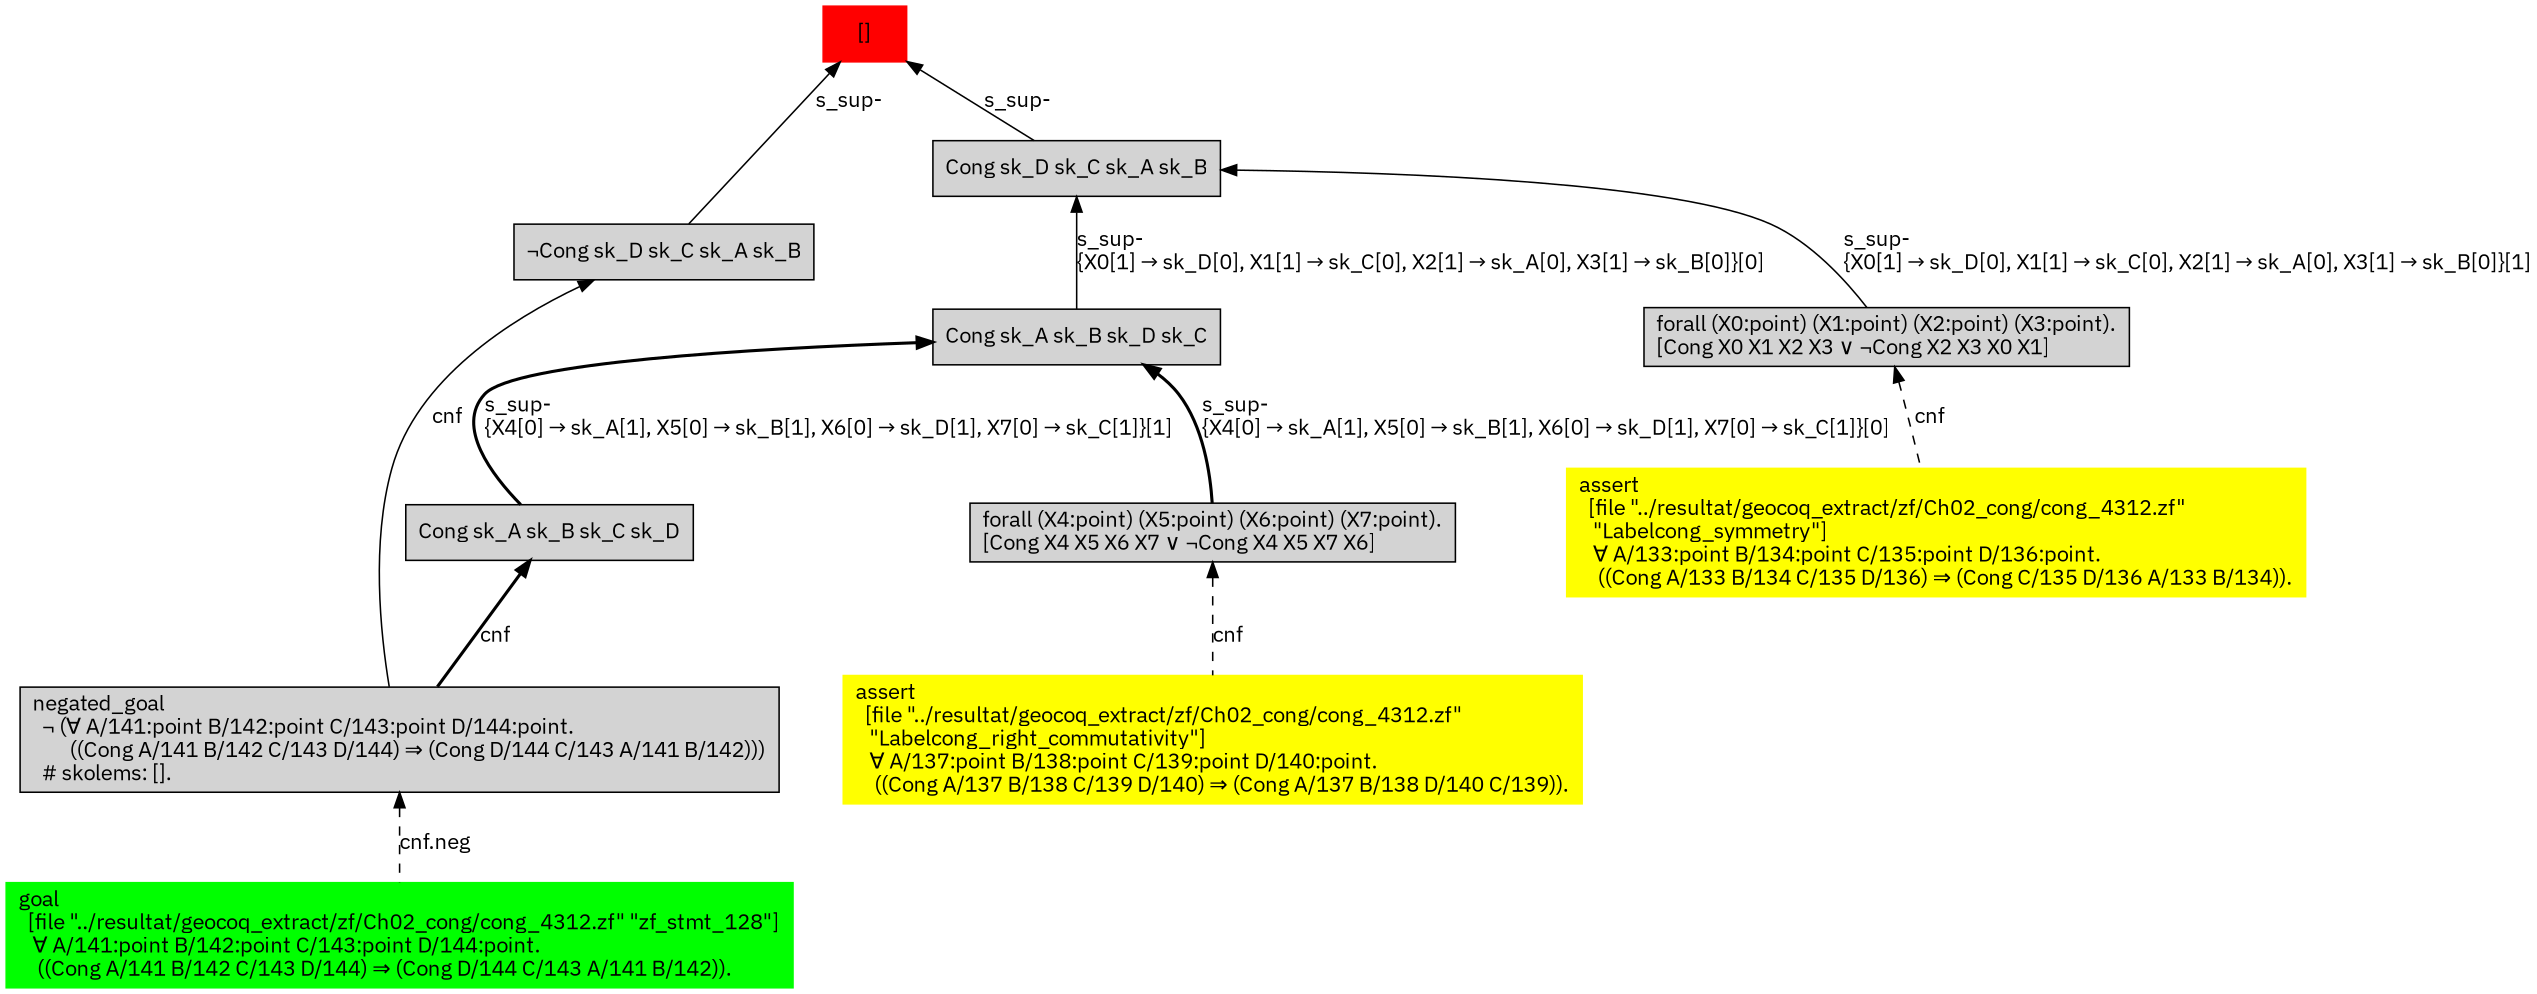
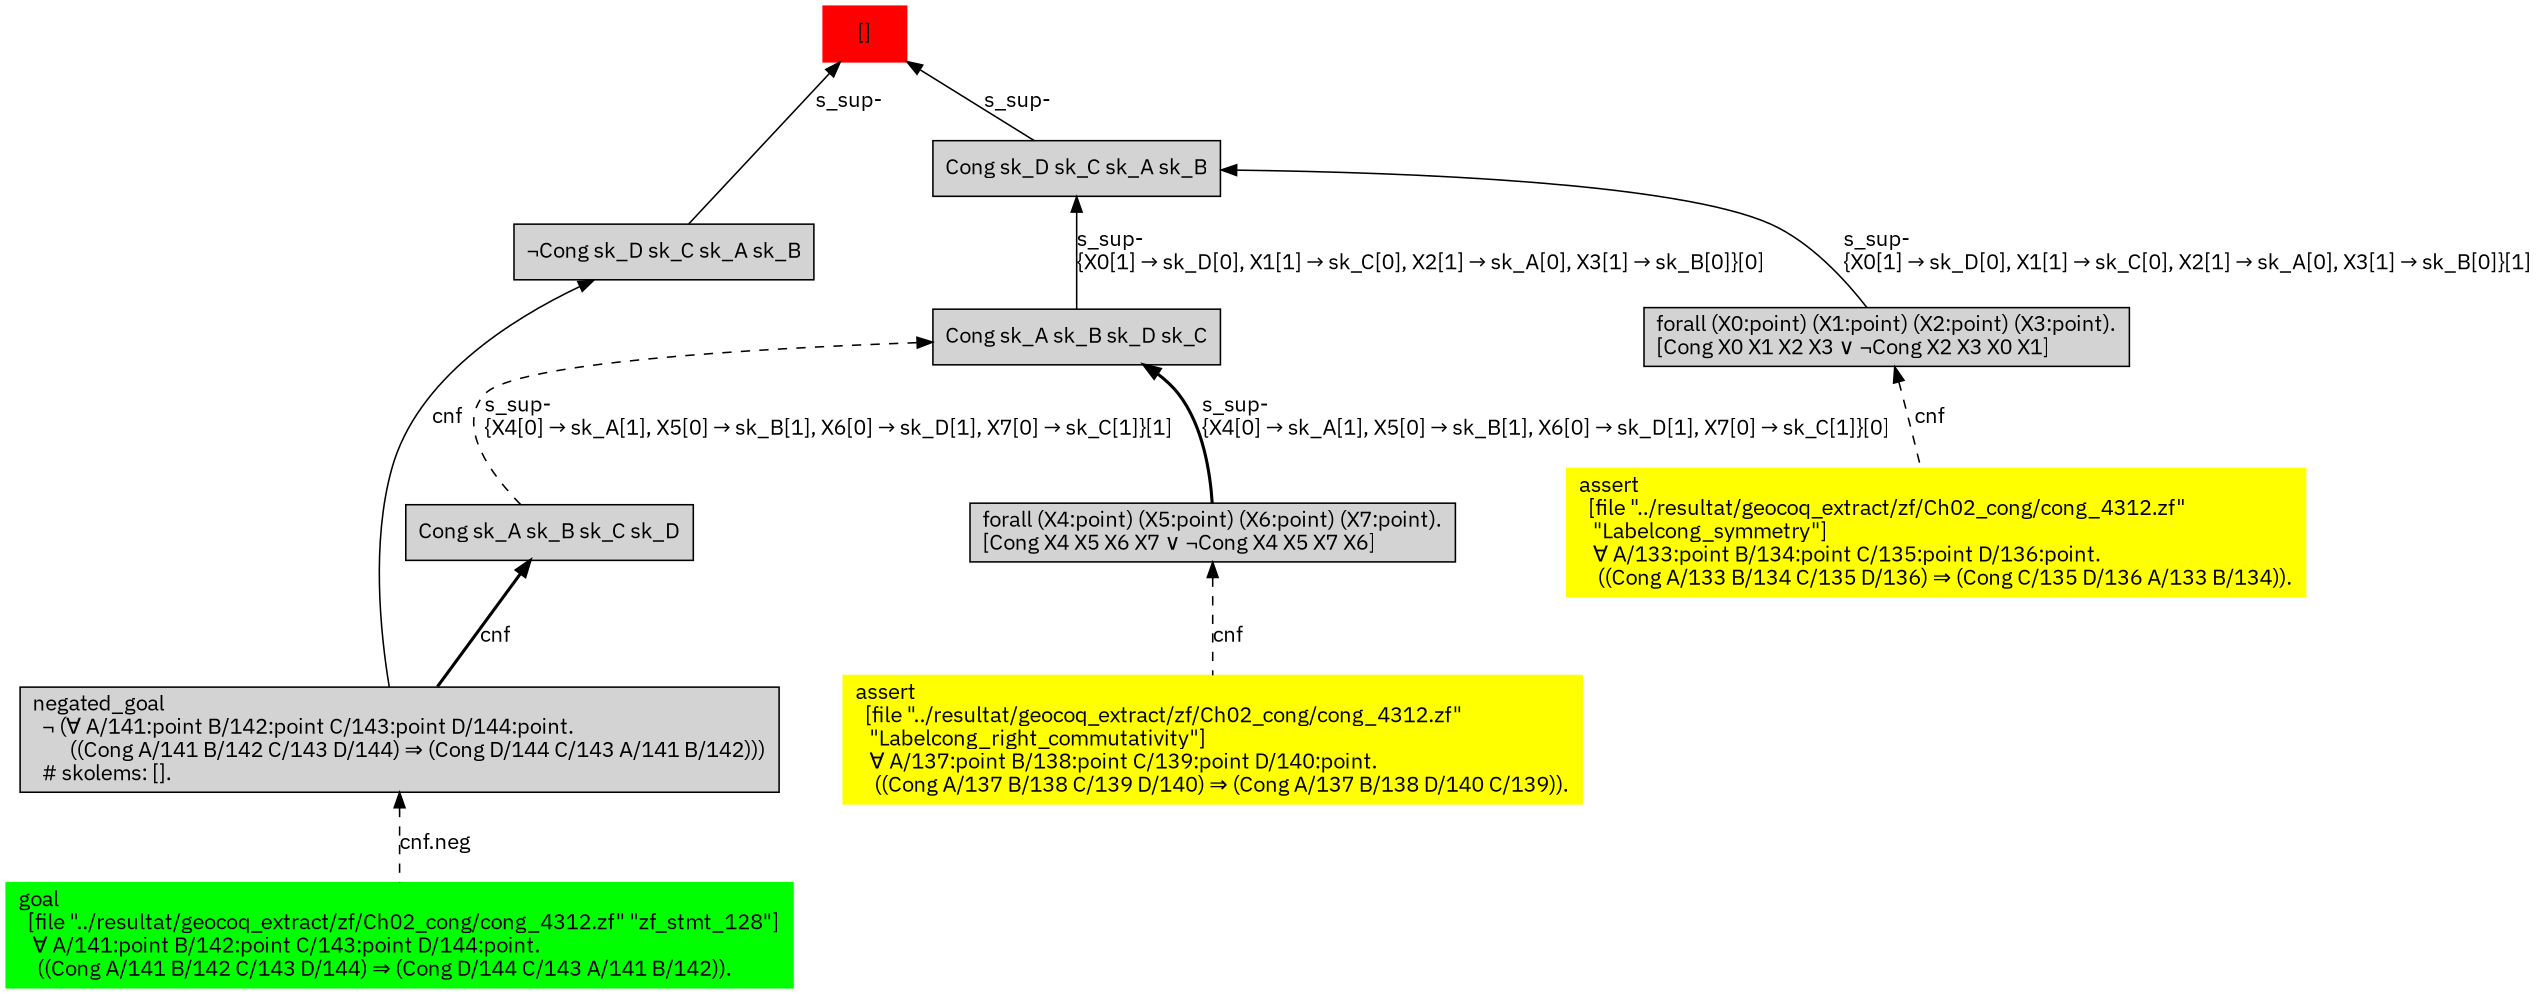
  digraph {
    fontname="IBM Plex Sans"
    node [fontname="IBM Plex Sans" shape=box style=filled]
    edge [dir=back fontname="IBM Plex Sans" style=solid]
    n1 [color=red label="[]"]
    n2 [label="¬Cong sk_D sk_C sk_A sk_B\l"]
    n3 [label="Cong sk_D sk_C sk_A sk_B\l"]
    n4 [label="negated_goal\l  ¬ (∀ A/141:point B/142:point C/143:point D/144:point.\l        ((Cong A/141 B/142 C/143 D/144) ⇒ (Cong D/144 C/143 A/141 B/142)))\l  # skolems: [].\l"]
    n5 [label="forall (X0:point) (X1:point) (X2:point) (X3:point).\l[Cong X0 X1 X2 X3 ∨ ¬Cong X2 X3 X0 X1]\l"]
    n6 [label="Cong sk_A sk_B sk_D sk_C\l"]
    n7 [color=green label="goal\l  [file \"../resultat/geocoq_extract/zf/Ch02_cong/cong_4312.zf\" \"zf_stmt_128\"]\l  ∀ A/141:point B/142:point C/143:point D/144:point.\l    ((Cong A/141 B/142 C/143 D/144) ⇒ (Cong D/144 C/143 A/141 B/142)).\l"]
    n8 [color=yellow label="assert\l  [file \"../resultat/geocoq_extract/zf/Ch02_cong/cong_4312.zf\" \l   \"Labelcong_symmetry\"]\l  ∀ A/133:point B/134:point C/135:point D/136:point.\l    ((Cong A/133 B/134 C/135 D/136) ⇒ (Cong C/135 D/136 A/133 B/134)).\l"]
    n9 [label="forall (X4:point) (X5:point) (X6:point) (X7:point).\l[Cong X4 X5 X6 X7 ∨ ¬Cong X4 X5 X7 X6]\l"]
    n10 [label="Cong sk_A sk_B sk_C sk_D\l"]
    n11 [color=yellow label="assert\l  [file \"../resultat/geocoq_extract/zf/Ch02_cong/cong_4312.zf\" \l   \"Labelcong_right_commutativity\"]\l  ∀ A/137:point B/138:point C/139:point D/140:point.\l    ((Cong A/137 B/138 C/139 D/140) ⇒ (Cong A/137 B/138 D/140 C/139)).\l"]
    n1 -> n2 [label="s_sup-\l"]
    n1 -> n3 [label="s_sup-\l"]
    n2 -> n4 [label=cnf]
    n3 -> n5 [label="s_sup-\l\{X0[1] → sk_D[0], X1[1] → sk_C[0], X2[1] → sk_A[0], X3[1] → sk_B[0]\}[1]\l"]
    n3 -> n6 [label="s_sup-\l\{X0[1] → sk_D[0], X1[1] → sk_C[0], X2[1] → sk_A[0], X3[1] → sk_B[0]\}[0]\l"]
    n4 -> n7 [label="cnf.neg" style=dashed]
    n5 -> n8 [label=cnf style=dashed]
    n6 -> n9 [label="s_sup-\l\{X4[0] → sk_A[1], X5[0] → sk_B[1], X6[0] → sk_D[1], X7[0] → sk_C[1]\}[0]\l" style=bold]
-   n6 -> n10 [label="s_sup-\l\{X4[0] → sk_A[1], X5[0] → sk_B[1], X6[0] → sk_D[1], X7[0] → sk_C[1]\}[1]\l" style=bold]
+   n6 -> n10 [label="s_sup-\l\{X4[0] → sk_A[1], X5[0] → sk_B[1], X6[0] → sk_D[1], X7[0] → sk_C[1]\}[1]\l" style=dashed]
    n9 -> n11 [label=cnf style=dashed]
    n10 -> n4 [label=cnf style=bold]
  }
